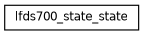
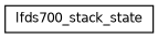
  digraph {
    rankdir=LR
-   n1 [color=black fillcolor=white fontname=Helvetica fontsize=10 height=0.2 label=lfds700_state_state shape=record style=filled width=0.4]
+   n1 [color=black fillcolor=white fontname=Helvetica fontsize=10 height=0.2 label=lfds700_stack_state shape=record style=filled width=0.4]
  }
